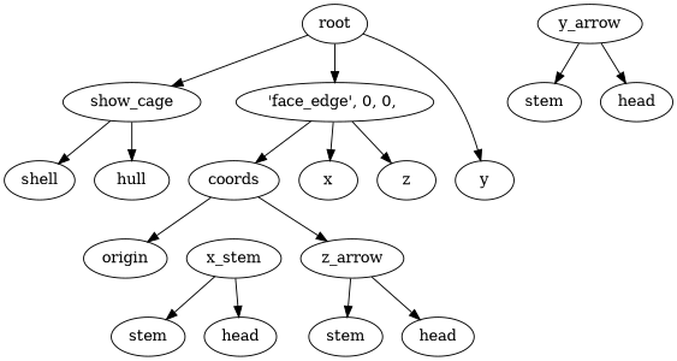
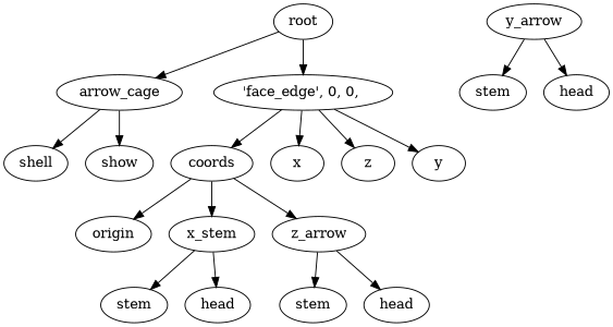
  digraph {
    n1 [label=root]
-   n2 [label=show_cage]
+   n2 [label=arrow_cage]
    n3 [label="'face_edge',\ 0,\ 0,\ "]
    n4 [label=shell]
-   n5 [label=hull]
+   n5 [label=show]
    n6 [label=coords]
    n7 [label=x]
    n8 [label=y]
    n9 [label=z]
    n10 [label=origin]
    n11 [label=x_stem]
    n12 [label=z_arrow]
    n13 [label=stem]
    n14 [label=head]
    n15 [label=y_arrow]
    n16 [label=stem]
    n17 [label=head]
    n18 [label=stem]
    n19 [label=head]
    n1 -> n2
    n1 -> n3
    n2 -> n4
    n2 -> n5
    n3 -> n6
    n3 -> n7
-   n1 -> n8
+   n3 -> n8
    n3 -> n9
    n6 -> n10
+   n6 -> n11
    n6 -> n12
    n11 -> n13
    n11 -> n14
    n12 -> n18
    n12 -> n19
    n15 -> n16
    n15 -> n17
  }
